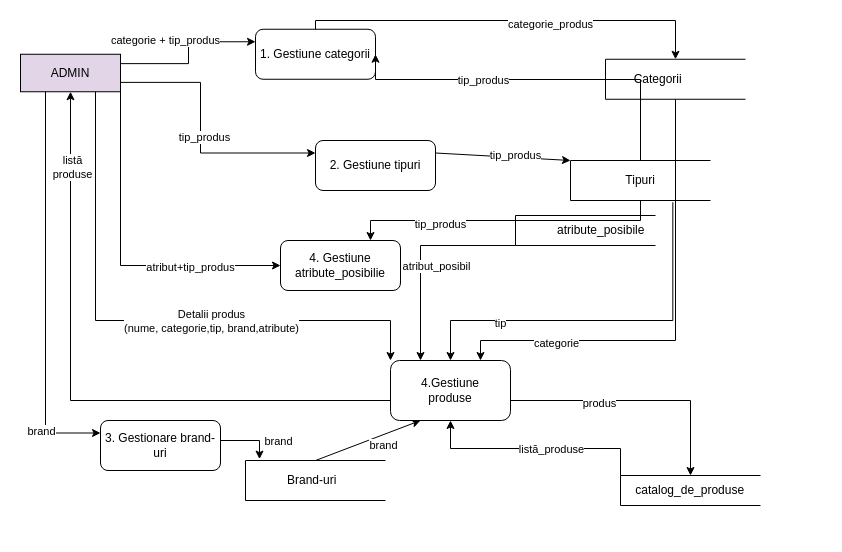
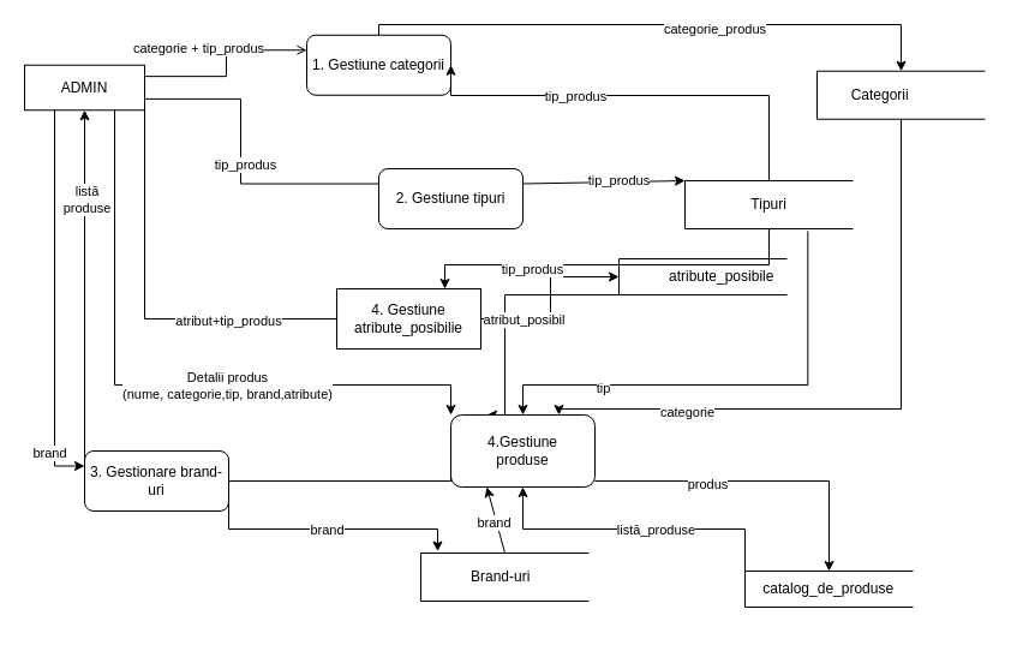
  <mxCell id="0" />
  <mxCell id="1" parent="0" />
- <mxCell id="2" value="ADMIN" style="rounded=0;whiteSpace=wrap;html=1;fillColor=#e1d5e7;" parent="1" vertex="1"><mxGeometry x="20" y="53.75" width="100" height="37.5" as="geometry" /></mxCell>
+ <mxCell id="2" value="ADMIN" style="rounded=0;whiteSpace=wrap;html=1;" parent="1" vertex="1"><mxGeometry x="20" y="53.75" width="100" height="37.5" as="geometry" /></mxCell>
  <mxCell id="3" value="" style="edgeStyle=elbowEdgeStyle;rounded=0;orthogonalLoop=1;jettySize=auto;elbow=vertical;html=1;exitX=0;exitY=0;exitDx=0;exitDy=0;exitPerimeter=0;" edge="1" parent="1" source="7" target="48"><mxGeometry relative="1" as="geometry" /></mxCell>
  <mxCell id="4" value="listă_produse" style="edgeLabel;html=1;align=center;verticalAlign=middle;resizable=0;points=[];" vertex="1" connectable="0" parent="3"><mxGeometry x="-0.178" relative="1" as="geometry"><mxPoint x="-5" as="offset" /></mxGeometry></mxCell>
  <mxCell id="5" value="" style="edgeStyle=elbowEdgeStyle;rounded=0;orthogonalLoop=1;jettySize=auto;elbow=vertical;html=1;" edge="1" parent="1" source="48" target="7"><mxGeometry relative="1" as="geometry"><Array as="points"><mxPoint x="570" y="400" /></Array></mxGeometry></mxCell>
  <mxCell id="6" value="produs" style="edgeLabel;html=1;align=center;verticalAlign=middle;resizable=0;points=[];" vertex="1" connectable="0" parent="5"><mxGeometry x="-0.313" y="-2" relative="1" as="geometry"><mxPoint as="offset" /></mxGeometry></mxCell>
  <mxCell id="7" value="&amp;nbsp; &amp;nbsp; catalog_de_produse" style="strokeWidth=1;html=1;shape=mxgraph.flowchart.annotation_1;align=left;pointerEvents=1;" parent="1" vertex="1"><mxGeometry x="620" y="475" width="140" height="30" as="geometry" /></mxCell>
  <mxCell id="8" value="" style="endArrow=classic;html=1;rounded=0;exitX=0.75;exitY=1;exitDx=0;exitDy=0;entryX=0;entryY=0;entryDx=0;entryDy=0;edgeStyle=elbowEdgeStyle;elbow=vertical;" parent="1" source="2" target="48" edge="1"><mxGeometry width="50" height="50" relative="1" as="geometry"><mxPoint x="290" y="100" as="sourcePoint" /><mxPoint x="410" y="370" as="targetPoint" /><Array as="points"><mxPoint x="380" y="320" /><mxPoint x="210" y="360" /><mxPoint x="160" y="440" /><mxPoint x="330" y="505" /><mxPoint x="320" y="530" /><mxPoint x="310" y="520" /><mxPoint x="210" y="530" /></Array></mxGeometry></mxCell>
  <mxCell id="9" value="Detalii produs&lt;br style=&quot;border-color: var(--border-color);&quot;&gt;(nume, categorie,tip, brand,atribute)" style="edgeLabel;html=1;align=center;verticalAlign=middle;resizable=0;points=[];" parent="8" vertex="1" connectable="0"><mxGeometry x="0.443" y="-1" relative="1" as="geometry"><mxPoint x="-63" y="-1" as="offset" /></mxGeometry></mxCell>
  <mxCell id="10" value="" style="endArrow=classic;html=1;rounded=0;edgeStyle=elbowEdgeStyle;entryX=0.5;entryY=1;entryDx=0;entryDy=0;elbow=vertical;exitX=0;exitY=0.75;exitDx=0;exitDy=0;" parent="1" source="48" target="2" edge="1"><mxGeometry width="50" height="50" relative="1" as="geometry"><mxPoint x="390" y="400" as="sourcePoint" /><mxPoint x="60" y="100" as="targetPoint" /><Array as="points"><mxPoint x="300" y="400" /><mxPoint x="230" y="400" /></Array></mxGeometry></mxCell>
  <mxCell id="11" value="listă&lt;br&gt;produse" style="edgeLabel;html=1;align=center;verticalAlign=middle;resizable=0;points=[];" parent="10" vertex="1" connectable="0"><mxGeometry x="0.763" y="-1" relative="1" as="geometry"><mxPoint as="offset" /></mxGeometry></mxCell>
  <mxCell id="12" value="1. Gestiune categorii" style="rounded=1;whiteSpace=wrap;html=1;" parent="1" vertex="1"><mxGeometry x="255" y="28.75" width="120" height="50" as="geometry" /></mxCell>
  <mxCell id="13" value="2. Gestiune tipuri" style="rounded=1;whiteSpace=wrap;html=1;" parent="1" vertex="1"><mxGeometry x="315" y="140" width="120" height="50" as="geometry" /></mxCell>
- <mxCell id="14" value="3. Gestionare brand-uri" style="rounded=1;whiteSpace=wrap;html=1;" parent="1" vertex="1"><mxGeometry x="100" y="420" width="120" height="50" as="geometry" /></mxCell>
- <mxCell id="15" value="4. Gestiune atribute_posibilie" style="rounded=1;whiteSpace=wrap;html=1;" parent="1" vertex="1"><mxGeometry x="280" y="240" width="120" height="50" as="geometry" /></mxCell>
- <mxCell id="16" value="&lt;span style=&quot;white-space: pre;&quot;&gt;&#09;&lt;span style=&quot;white-space: pre;&quot;&gt;&#09;&lt;/span&gt;&lt;/span&gt;Tipuri" style="strokeWidth=1;html=1;shape=mxgraph.flowchart.annotation_1;align=left;pointerEvents=1;" parent="1" vertex="1"><mxGeometry x="570" y="160" width="140" height="40" as="geometry" /></mxCell>
- <mxCell id="17" value="&lt;span style=&quot;white-space: pre;&quot;&gt;&#09;&lt;/span&gt;Categorii&amp;nbsp;" style="strokeWidth=1;html=1;shape=mxgraph.flowchart.annotation_1;align=left;pointerEvents=1;" parent="1" vertex="1"><mxGeometry x="605" y="58.75" width="140" height="40" as="geometry" /></mxCell>
- <mxCell id="18" value="&lt;blockquote style=&quot;margin: 0 0 0 40px; border: none; padding: 0px;&quot;&gt;Brand-uri&lt;/blockquote&gt;" style="strokeWidth=1;html=1;shape=mxgraph.flowchart.annotation_1;align=left;pointerEvents=1;" parent="1" vertex="1"><mxGeometry x="245" y="460" width="140" height="40" as="geometry" /></mxCell>
- <mxCell id="19" value="" style="endArrow=classic;html=1;rounded=0;exitX=1;exitY=0.25;exitDx=0;exitDy=0;entryX=0;entryY=0.25;entryDx=0;entryDy=0;edgeStyle=elbowEdgeStyle;" parent="1" source="2" target="12" edge="1"><mxGeometry width="50" height="50" relative="1" as="geometry"><mxPoint x="280" y="80" as="sourcePoint" /><mxPoint x="330" y="30" as="targetPoint" /></mxGeometry></mxCell>
+ <mxCell id="14" value="3. Gestionare brand-uri" style="rounded=1;whiteSpace=wrap;html=1;" parent="1" vertex="1"><mxGeometry x="70" y="375" width="120" height="50" as="geometry" /></mxCell>
+ <mxCell id="15" value="4. Gestiune atribute_posibilie" style="whiteSpace=wrap;html=1;rounded=0;" parent="1" vertex="1"><mxGeometry x="280" y="240" width="120" height="50" as="geometry" /></mxCell>
+ <mxCell id="16" value="&lt;span style=&quot;white-space: pre;&quot;&gt;&#09;&lt;span style=&quot;white-space: pre;&quot;&gt;&#09;&lt;/span&gt;&lt;/span&gt;Tipuri" style="strokeWidth=1;html=1;shape=mxgraph.flowchart.annotation_1;align=left;pointerEvents=1;" parent="1" vertex="1"><mxGeometry x="570" y="150" width="140" height="40" as="geometry" /></mxCell>
+ <mxCell id="17" value="&lt;span style=&quot;white-space: pre;&quot;&gt;&#09;&lt;/span&gt;Categorii&amp;nbsp;" style="strokeWidth=1;html=1;shape=mxgraph.flowchart.annotation_1;align=left;pointerEvents=1;" parent="1" vertex="1"><mxGeometry x="680" y="58.75" width="140" height="40" as="geometry" /></mxCell>
+ <mxCell id="18" value="&lt;blockquote style=&quot;margin: 0 0 0 40px; border: none; padding: 0px;&quot;&gt;Brand-uri&lt;/blockquote&gt;" style="strokeWidth=1;html=1;shape=mxgraph.flowchart.annotation_1;align=left;pointerEvents=1;" parent="1" vertex="1"><mxGeometry x="350" y="460" width="140" height="40" as="geometry" /></mxCell>
+ <mxCell id="19" value="" style="endArrow=open;html=1;rounded=0;exitX=1;exitY=0.25;exitDx=0;exitDy=0;entryX=0;entryY=0.25;entryDx=0;entryDy=0;edgeStyle=elbowEdgeStyle;" parent="1" source="2" target="12" edge="1"><mxGeometry width="50" height="50" relative="1" as="geometry"><mxPoint x="280" y="80" as="sourcePoint" /><mxPoint x="330" y="30" as="targetPoint" /></mxGeometry></mxCell>
  <mxCell id="20" value="categorie + tip_produs" style="edgeLabel;html=1;align=center;verticalAlign=middle;resizable=0;points=[];" parent="19" vertex="1" connectable="0"><mxGeometry x="0.279" y="-2" relative="1" as="geometry"><mxPoint x="-34" y="-4" as="offset" /></mxGeometry></mxCell>
  <mxCell id="21" value="" style="endArrow=classic;html=1;rounded=0;exitX=0.5;exitY=0;exitDx=0;exitDy=0;exitPerimeter=0;entryX=1;entryY=0.5;entryDx=0;entryDy=0;edgeStyle=elbowEdgeStyle;elbow=vertical;" parent="1" source="16" target="12" edge="1"><mxGeometry width="50" height="50" relative="1" as="geometry"><mxPoint x="540" y="130" as="sourcePoint" /><mxPoint x="590" y="80" as="targetPoint" /><Array as="points"><mxPoint x="450" y="79" /><mxPoint x="600" y="65" /></Array></mxGeometry></mxCell>
  <mxCell id="22" value="tip_produs" style="edgeLabel;html=1;align=center;verticalAlign=middle;resizable=0;points=[];" parent="21" vertex="1" connectable="0"><mxGeometry x="0.338" y="2" relative="1" as="geometry"><mxPoint x="9" y="-2" as="offset" /></mxGeometry></mxCell>
- <mxCell id="23" value="" style="endArrow=classic;html=1;rounded=0;exitX=1;exitY=0.75;exitDx=0;exitDy=0;entryX=0;entryY=0.25;entryDx=0;entryDy=0;edgeStyle=elbowEdgeStyle;" parent="1" source="2" target="13" edge="1"><mxGeometry width="50" height="50" relative="1" as="geometry"><mxPoint x="140" y="170" as="sourcePoint" /><mxPoint x="190" y="120" as="targetPoint" /><Array as="points"><mxPoint x="200" y="120" /></Array></mxGeometry></mxCell>
+ <mxCell id="23" value="" style="endArrow=none;html=1;rounded=0;exitX=1;exitY=0.75;exitDx=0;exitDy=0;entryX=0;entryY=0.25;entryDx=0;entryDy=0;edgeStyle=elbowEdgeStyle;" parent="1" source="2" target="13" edge="1"><mxGeometry width="50" height="50" relative="1" as="geometry"><mxPoint x="140" y="170" as="sourcePoint" /><mxPoint x="190" y="120" as="targetPoint" /><Array as="points"><mxPoint x="200" y="120" /></Array></mxGeometry></mxCell>
  <mxCell id="24" value="tip_produs" style="edgeLabel;html=1;align=center;verticalAlign=middle;resizable=0;points=[];" parent="23" vertex="1" connectable="0"><mxGeometry x="0.16" y="-1" relative="1" as="geometry"><mxPoint y="-17" as="offset" /></mxGeometry></mxCell>
  <mxCell id="25" value="" style="endArrow=classic;html=1;rounded=0;exitX=1;exitY=0.25;exitDx=0;exitDy=0;entryX=0;entryY=0;entryDx=0;entryDy=0;entryPerimeter=0;" parent="1" source="13" target="16" edge="1"><mxGeometry width="50" height="50" relative="1" as="geometry"><mxPoint x="500" y="170" as="sourcePoint" /><mxPoint x="550" y="120" as="targetPoint" /></mxGeometry></mxCell>
  <mxCell id="26" value="tip_produs" style="edgeLabel;html=1;align=center;verticalAlign=middle;resizable=0;points=[];" parent="25" vertex="1" connectable="0"><mxGeometry x="0.19" y="2" relative="1" as="geometry"><mxPoint as="offset" /></mxGeometry></mxCell>
  <mxCell id="27" value="" style="endArrow=classic;html=1;rounded=0;exitX=0.5;exitY=0;exitDx=0;exitDy=0;entryX=0.5;entryY=0;entryDx=0;entryDy=0;entryPerimeter=0;edgeStyle=elbowEdgeStyle;elbow=vertical;" parent="1" source="12" target="17" edge="1"><mxGeometry width="50" height="50" relative="1" as="geometry"><mxPoint x="610" y="70" as="sourcePoint" /><mxPoint x="660" y="20" as="targetPoint" /><Array as="points"><mxPoint x="560" y="20" /></Array></mxGeometry></mxCell>
  <mxCell id="28" value="categorie_produs" style="edgeLabel;html=1;align=center;verticalAlign=middle;resizable=0;points=[];" parent="27" vertex="1" connectable="0"><mxGeometry x="0.192" y="-3" relative="1" as="geometry"><mxPoint as="offset" /></mxGeometry></mxCell>
  <mxCell id="29" value="" style="endArrow=classic;html=1;rounded=0;exitX=0.25;exitY=1;exitDx=0;exitDy=0;entryX=0;entryY=0.25;entryDx=0;entryDy=0;edgeStyle=elbowEdgeStyle;" parent="1" source="2" target="14" edge="1"><mxGeometry width="50" height="50" relative="1" as="geometry"><mxPoint x="170" y="250" as="sourcePoint" /><mxPoint x="220" y="200" as="targetPoint" /><Array as="points"><mxPoint x="45" y="180" /><mxPoint x="160" y="210" /><mxPoint x="160" y="160" /></Array></mxGeometry></mxCell>
  <mxCell id="30" value="brand" style="edgeLabel;html=1;align=center;verticalAlign=middle;resizable=0;points=[];" parent="29" vertex="1" connectable="0"><mxGeometry x="0.432" y="-3" relative="1" as="geometry"><mxPoint x="-2" y="55" as="offset" /></mxGeometry></mxCell>
  <mxCell id="31" value="" style="endArrow=classic;html=1;rounded=0;exitX=1;exitY=0.5;exitDx=0;exitDy=0;entryX=0.1;entryY=-0.035;entryDx=0;entryDy=0;entryPerimeter=0;edgeStyle=elbowEdgeStyle;elbow=vertical;" parent="1" source="14" target="18" edge="1"><mxGeometry width="50" height="50" relative="1" as="geometry"><mxPoint x="520" y="350" as="sourcePoint" /><mxPoint x="570" y="300" as="targetPoint" /><Array as="points"><mxPoint x="290" y="440" /></Array></mxGeometry></mxCell>
  <mxCell id="32" value="brand" style="edgeLabel;html=1;align=center;verticalAlign=middle;resizable=0;points=[];" parent="31" vertex="1" connectable="0"><mxGeometry x="-0.314" y="2" relative="1" as="geometry"><mxPoint x="41" y="2" as="offset" /></mxGeometry></mxCell>
- <mxCell id="33" value="" style="endArrow=classic;html=1;rounded=0;exitX=1;exitY=1;exitDx=0;exitDy=0;edgeStyle=elbowEdgeStyle;elbow=vertical;entryX=0;entryY=0.5;entryDx=0;entryDy=0;" parent="1" source="2" target="15" edge="1"><mxGeometry width="50" height="50" relative="1" as="geometry"><mxPoint x="170" y="310" as="sourcePoint" /><mxPoint x="460" y="365" as="targetPoint" /><Array as="points"><mxPoint x="250" y="265" /><mxPoint x="250" y="260" /><mxPoint x="200" y="264" /></Array></mxGeometry></mxCell>
+ <mxCell id="33" value="" style="endArrow=none;html=1;rounded=0;exitX=1;exitY=1;exitDx=0;exitDy=0;edgeStyle=elbowEdgeStyle;elbow=vertical;entryX=0;entryY=0.5;entryDx=0;entryDy=0;" parent="1" source="2" target="15" edge="1"><mxGeometry width="50" height="50" relative="1" as="geometry"><mxPoint x="170" y="310" as="sourcePoint" /><mxPoint x="460" y="365" as="targetPoint" /><Array as="points"><mxPoint x="250" y="265" /><mxPoint x="250" y="260" /><mxPoint x="200" y="264" /></Array></mxGeometry></mxCell>
  <mxCell id="34" value="atribut+tip_produs" style="edgeLabel;html=1;align=center;verticalAlign=middle;resizable=0;points=[];" parent="33" vertex="1" connectable="0"><mxGeometry x="0.101" y="-3" relative="1" as="geometry"><mxPoint x="59" y="-2" as="offset" /></mxGeometry></mxCell>
  <mxCell id="35" value="&lt;blockquote style=&quot;margin: 0 0 0 40px; border: none; padding: 0px;&quot;&gt;atribute_posibile&lt;/blockquote&gt;" style="strokeWidth=1;html=1;shape=mxgraph.flowchart.annotation_1;align=left;pointerEvents=1;" parent="1" vertex="1"><mxGeometry x="515" y="215" width="140" height="30" as="geometry" /></mxCell>
+ <mxCell id="36" value="" style="endArrow=classic;html=1;rounded=0;exitX=1;exitY=0.5;exitDx=0;exitDy=0;entryX=0;entryY=0.5;entryDx=0;entryDy=0;entryPerimeter=0;edgeStyle=elbowEdgeStyle;" parent="1" source="15" target="35" edge="1"><mxGeometry width="50" height="50" relative="1" as="geometry"><mxPoint x="580" y="320" as="sourcePoint" /><mxPoint x="630" y="270" as="targetPoint" /></mxGeometry></mxCell>
+ <mxCell id="37" value="atribut" style="edgeLabel;html=1;align=center;verticalAlign=middle;resizable=0;points=[];" parent="36" vertex="1" connectable="0"><mxGeometry x="-0.52" relative="1" as="geometry"><mxPoint x="16" as="offset" /></mxGeometry></mxCell>
  <mxCell id="38" value="" style="endArrow=classic;html=1;rounded=0;exitX=0.5;exitY=1;exitDx=0;exitDy=0;exitPerimeter=0;entryX=0.75;entryY=0;entryDx=0;entryDy=0;edgeStyle=elbowEdgeStyle;elbow=vertical;" parent="1" source="16" target="15" edge="1"><mxGeometry width="50" height="50" relative="1" as="geometry"><mxPoint x="660" y="230" as="sourcePoint" /><mxPoint x="740" y="230" as="targetPoint" /><Array as="points"><mxPoint x="570" y="220" /><mxPoint x="560" y="310" /></Array></mxGeometry></mxCell>
  <mxCell id="39" value="tip_produs" style="edgeLabel;html=1;align=center;verticalAlign=middle;resizable=0;points=[];" parent="38" vertex="1" connectable="0"><mxGeometry x="0.427" y="3" relative="1" as="geometry"><mxPoint as="offset" /></mxGeometry></mxCell>
  <mxCell id="40" value="" style="endArrow=classic;html=1;rounded=0;exitX=0;exitY=1;exitDx=0;exitDy=0;exitPerimeter=0;edgeStyle=elbowEdgeStyle;entryX=0.25;entryY=0;entryDx=0;entryDy=0;" parent="1" source="35" target="48" edge="1"><mxGeometry width="50" height="50" relative="1" as="geometry"><mxPoint x="600" y="460" as="sourcePoint" /><mxPoint x="450" y="370" as="targetPoint" /><Array as="points"><mxPoint x="420" y="330" /><mxPoint x="440" y="320" /><mxPoint x="500" y="440" /></Array></mxGeometry></mxCell>
  <mxCell id="41" value="atribut_posibil" style="edgeLabel;html=1;align=center;verticalAlign=middle;resizable=0;points=[];" parent="40" vertex="1" connectable="0"><mxGeometry x="-0.303" relative="1" as="geometry"><mxPoint x="-7" y="20" as="offset" /></mxGeometry></mxCell>
  <mxCell id="42" value="" style="endArrow=classic;html=1;rounded=0;exitX=0.731;exitY=1.045;exitDx=0;exitDy=0;exitPerimeter=0;entryX=0.5;entryY=0;entryDx=0;entryDy=0;edgeStyle=elbowEdgeStyle;elbow=vertical;" parent="1" source="16" target="48" edge="1"><mxGeometry width="50" height="50" relative="1" as="geometry"><mxPoint x="710" y="290" as="sourcePoint" /><mxPoint x="470" y="370" as="targetPoint" /><Array as="points"><mxPoint x="570" y="320" /></Array></mxGeometry></mxCell>
  <mxCell id="43" value="tip" style="edgeLabel;html=1;align=center;verticalAlign=middle;resizable=0;points=[];" parent="42" vertex="1" connectable="0"><mxGeometry x="0.584" y="2" relative="1" as="geometry"><mxPoint x="10" as="offset" /></mxGeometry></mxCell>
  <mxCell id="44" value="" style="endArrow=classic;html=1;rounded=0;exitX=0.5;exitY=1;exitDx=0;exitDy=0;exitPerimeter=0;edgeStyle=elbowEdgeStyle;elbow=vertical;entryX=0.75;entryY=0;entryDx=0;entryDy=0;" parent="1" source="17" edge="1" target="48"><mxGeometry width="50" height="50" relative="1" as="geometry"><mxPoint x="770" y="330" as="sourcePoint" /><mxPoint x="500" y="370" as="targetPoint" /><Array as="points"><mxPoint x="620" y="340" /><mxPoint x="680" y="480" /></Array></mxGeometry></mxCell>
  <mxCell id="45" value="categorie" style="edgeLabel;html=1;align=center;verticalAlign=middle;resizable=0;points=[];" parent="44" vertex="1" connectable="0"><mxGeometry x="0.581" y="2" relative="1" as="geometry"><mxPoint as="offset" /></mxGeometry></mxCell>
  <mxCell id="46" value="" style="endArrow=classic;html=1;rounded=0;elbow=vertical;exitX=0.5;exitY=0;exitDx=0;exitDy=0;exitPerimeter=0;entryX=0.25;entryY=1;entryDx=0;entryDy=0;" parent="1" source="18" target="48" edge="1"><mxGeometry width="50" height="50" relative="1" as="geometry"><mxPoint x="380" y="610" as="sourcePoint" /><mxPoint x="440" y="420" as="targetPoint" /></mxGeometry></mxCell>
  <mxCell id="47" value="brand" style="edgeLabel;html=1;align=center;verticalAlign=middle;resizable=0;points=[];" parent="46" vertex="1" connectable="0"><mxGeometry x="0.305" y="-1" relative="1" as="geometry"><mxPoint x="-1" y="10" as="offset" /></mxGeometry></mxCell>
- <mxCell id="48" value="4.Gestiune&lt;br&gt;produse" style="rounded=1;whiteSpace=wrap;html=1;" vertex="1" parent="1"><mxGeometry x="390" y="360" width="120" height="60" as="geometry" /></mxCell>
+ <mxCell id="48" value="4.Gestiune&lt;br&gt;produse" style="rounded=1;whiteSpace=wrap;html=1;" vertex="1" parent="1"><mxGeometry x="375" y="345" width="120" height="60" as="geometry" /></mxCell>
